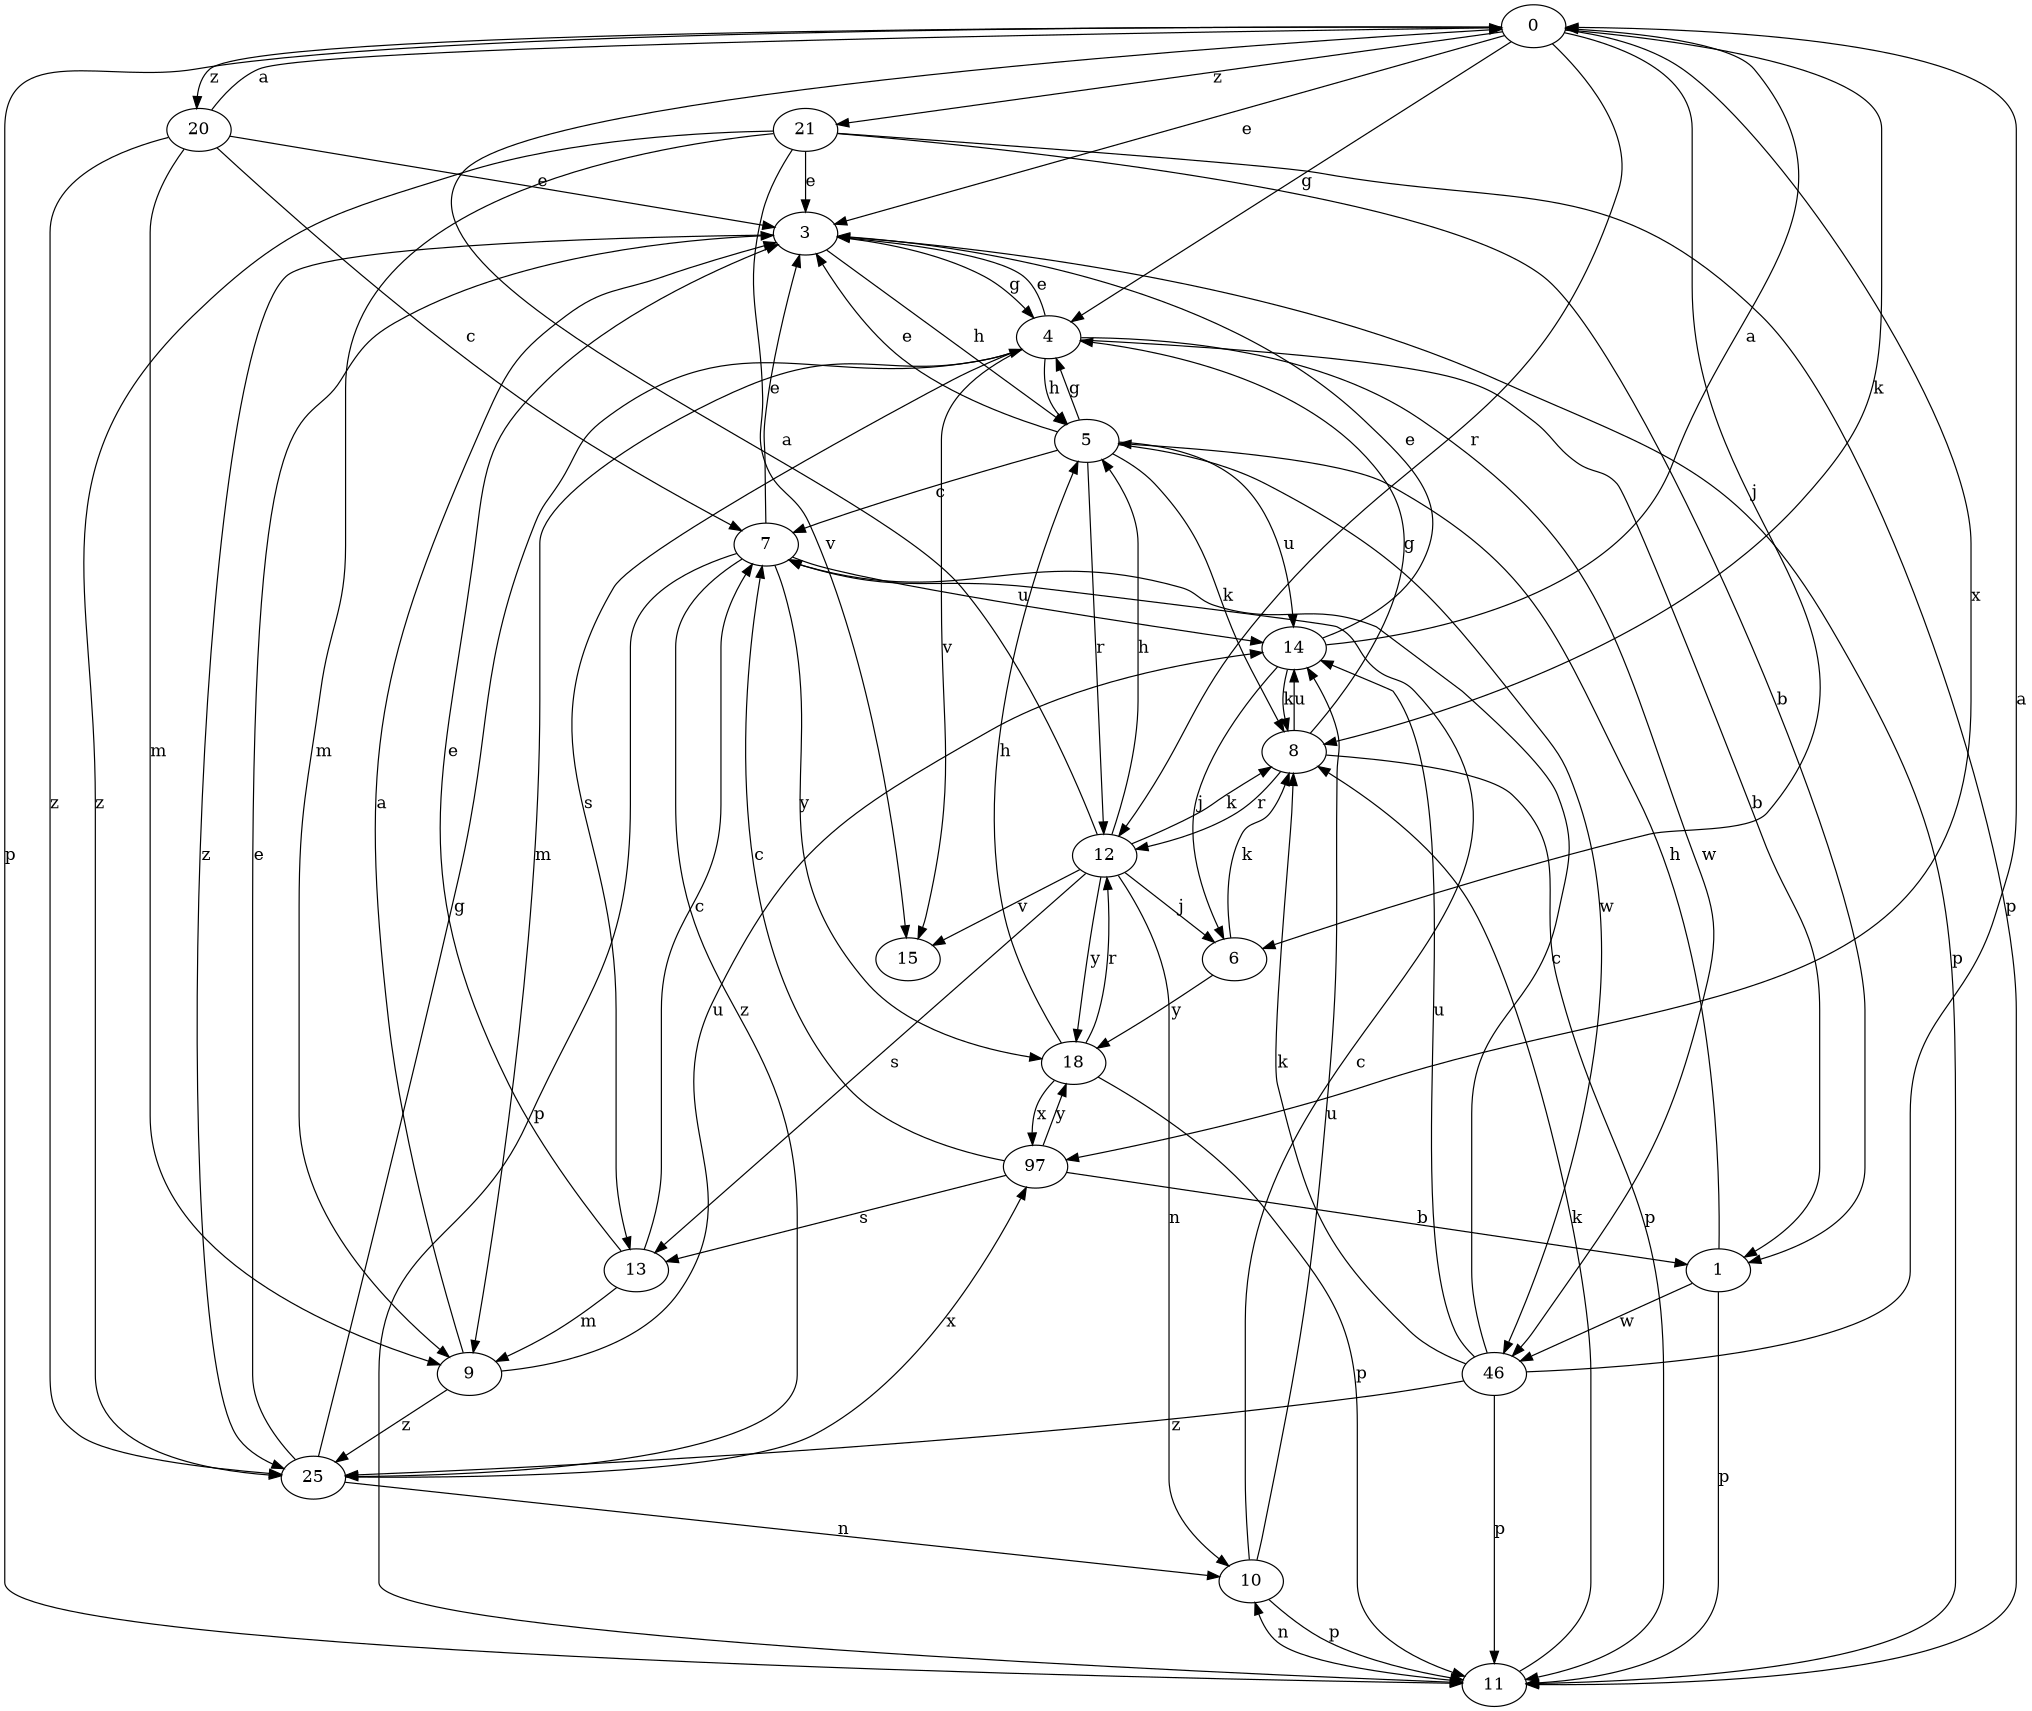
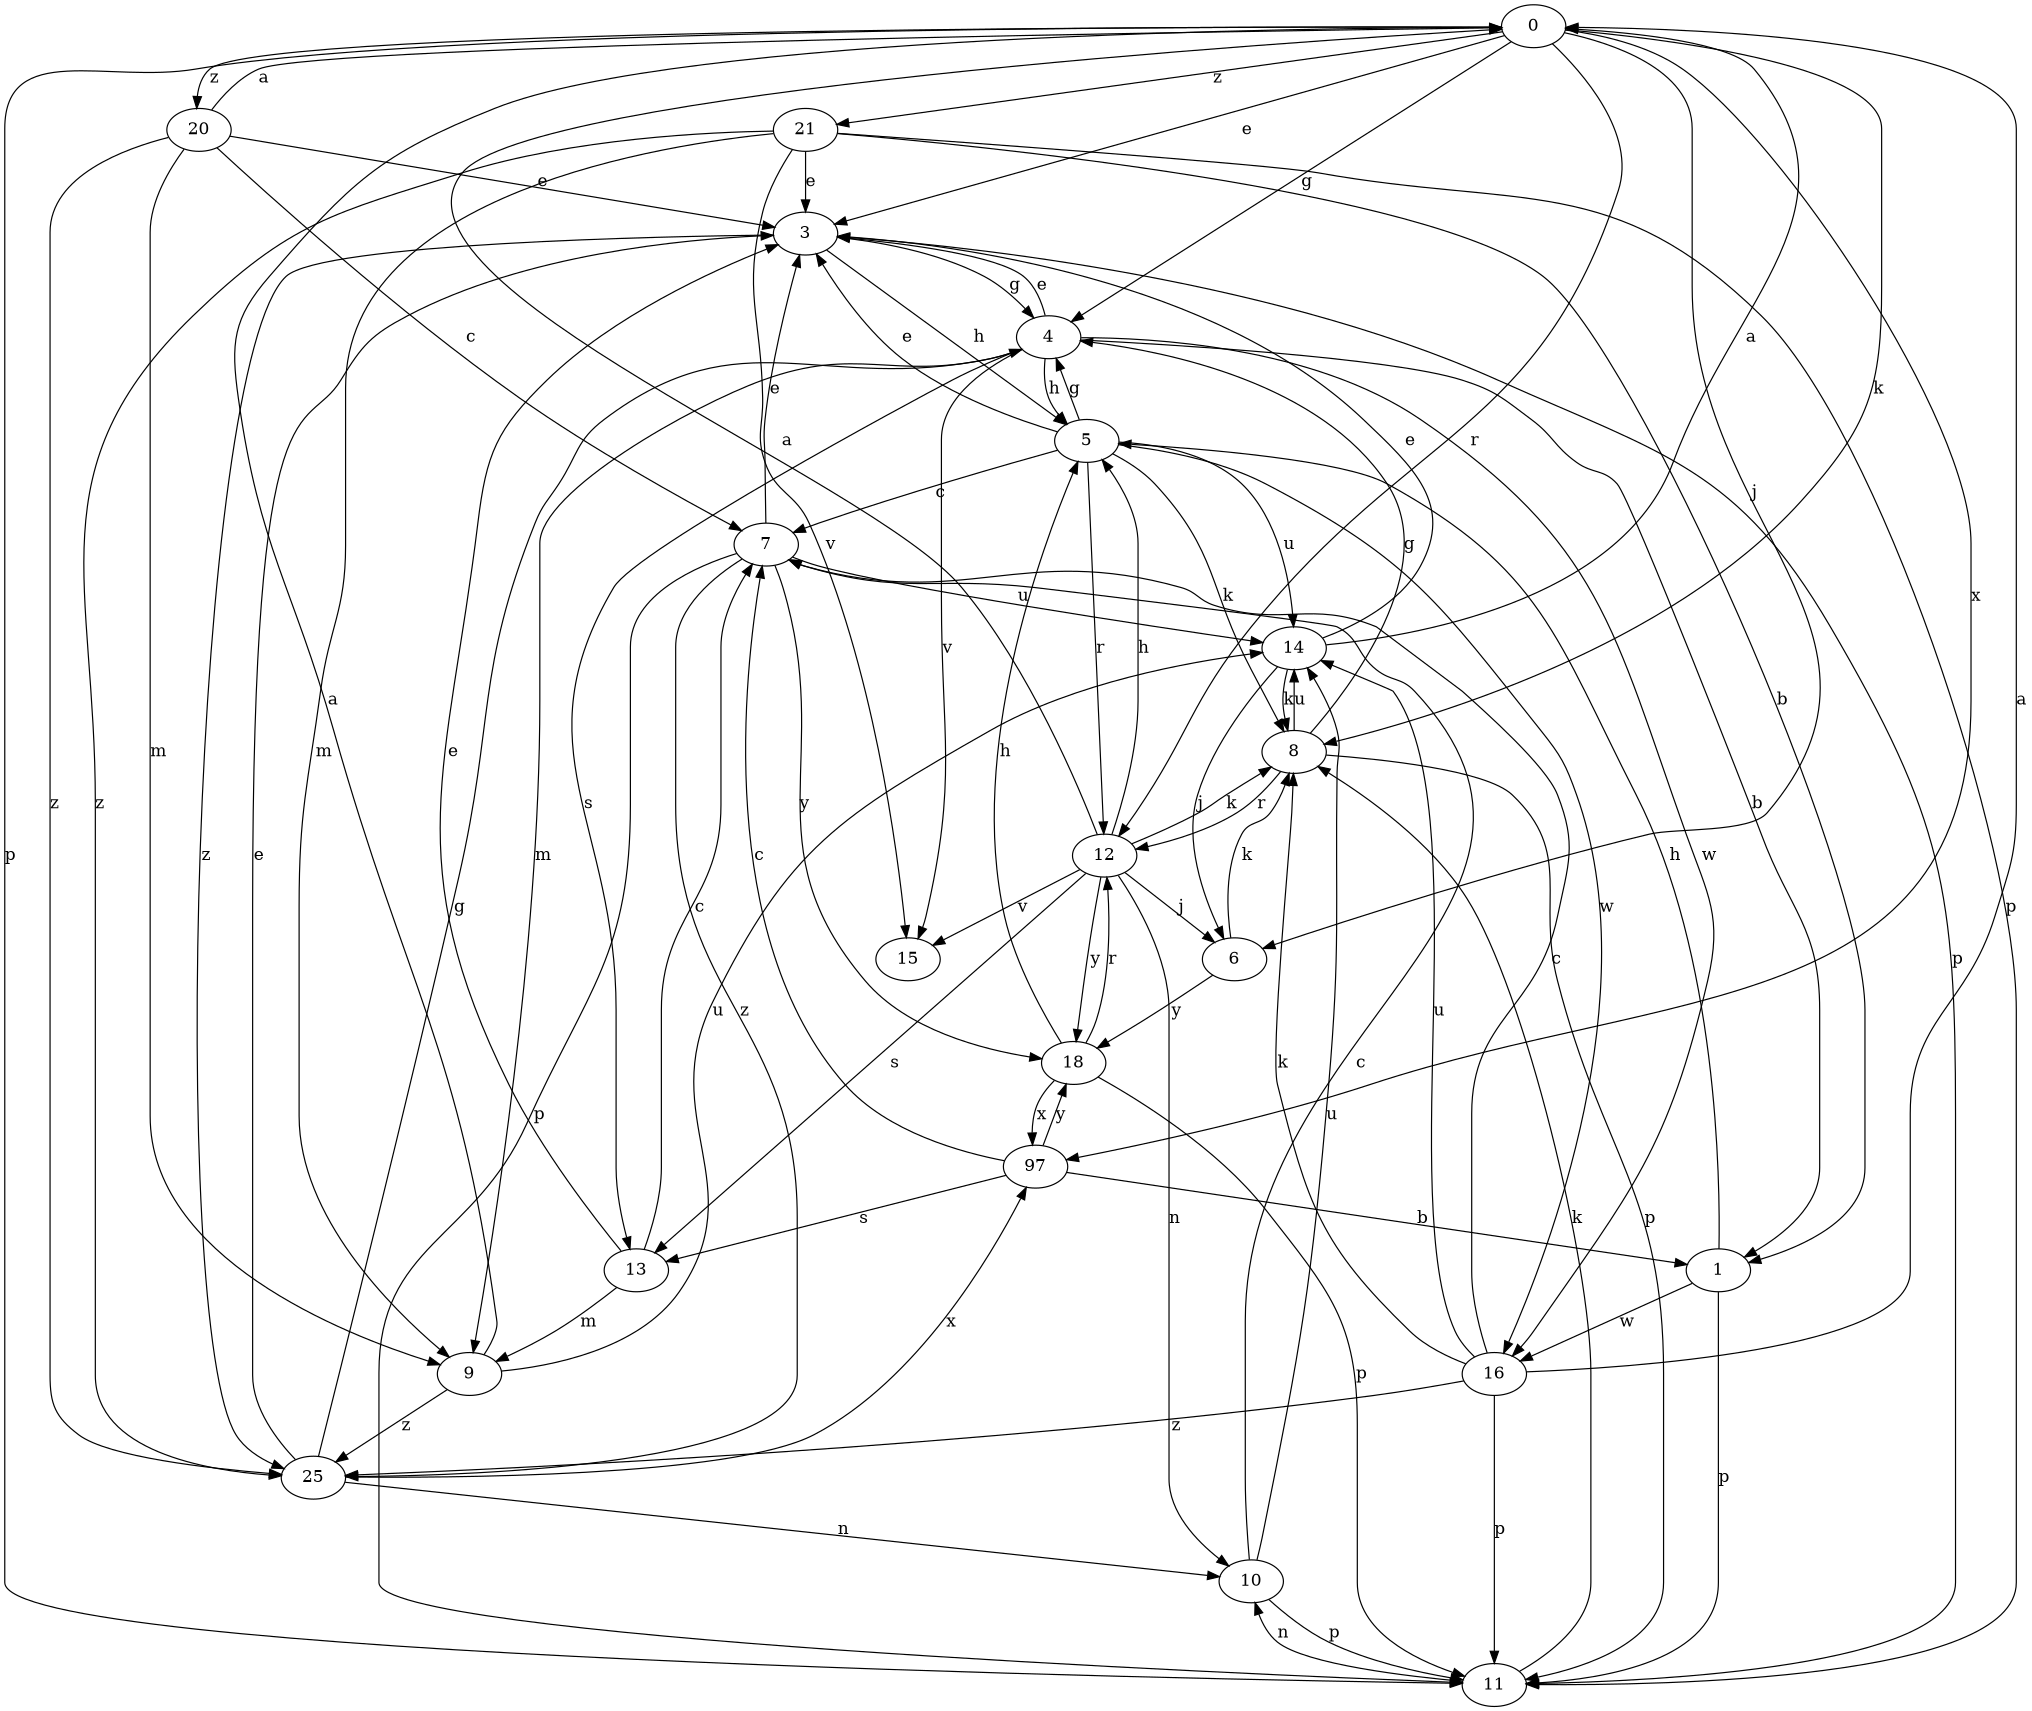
  strict digraph {
    0
    3
    4
    6
    8
    11
    12
    n8 [label=97]
    20
    21
    5
    25
    1
-   16 [label=46]
+   16
    9
    13
    15
    18
    14
    10
    n21 [label=7]
    0 -> 3 [label=e]
    0 -> 4 [label=g]
    0 -> 6 [label=j]
    0 -> 8 [label=k]
    0 -> 11 [label=p]
    0 -> 12 [label=r]
    0 -> n8 [label=x]
    0 -> 20 [label=z]
    0 -> 21 [label=z]
    3 -> 4 [label=g]
    3 -> 11 [label=p]
    3 -> 5 [label=h]
    3 -> 25 [label=z]
    4 -> 3 [label=e]
    4 -> 5 [label=h]
    4 -> 1 [label=b]
    4 -> 16 [label=w]
    4 -> 9 [label=m]
    4 -> 13 [label=s]
    4 -> 15 [label=v]
    6 -> 8 [label=k]
    6 -> 18 [label=y]
    8 -> 4 [label=g]
    8 -> 11 [label=p]
    8 -> 12 [label=r]
    8 -> 14 [label=u]
    11 -> 8 [label=k]
    11 -> 10 [label=n]
    12 -> 0 [label=a]
    12 -> 6 [label=j]
    12 -> 8 [label=k]
    12 -> 5 [label=h]
    12 -> 13 [label=s]
    12 -> 15 [label=v]
    12 -> 18 [label=y]
    12 -> 10 [label=n]
    n8 -> 1 [label=b]
    n8 -> 13 [label=s]
    n8 -> 18 [label=y]
    n8 -> n21 [label=c]
    20 -> 0 [label=a]
    20 -> 3 [label=e]
    20 -> 25 [label=z]
    20 -> 9 [label=m]
    20 -> n21 [label=c]
    21 -> 3 [label=e]
    21 -> 11 [label=p]
    21 -> 25 [label=z]
    21 -> 1 [label=b]
    21 -> 9 [label=m]
    21 -> 15 [label=v]
    5 -> 3 [label=e]
    5 -> 4 [label=g]
    5 -> 8 [label=k]
    5 -> 12 [label=r]
    5 -> 16 [label=w]
    5 -> 14 [label=u]
    5 -> n21 [label=c]
    25 -> 3 [label=e]
    25 -> 4 [label=g]
    25 -> n8 [label=x]
    25 -> 10 [label=n]
    1 -> 11 [label=p]
    1 -> 5 [label=h]
    1 -> 16 [label=w]
    16 -> 0 [label=a]
    16 -> 8 [label=k]
    16 -> 11 [label=p]
    16 -> 25 [label=z]
    16 -> 14 [label=u]
    16 -> n21 [label=c]
-   9 -> 3 [label=a]
+   9 -> 0 [label=a]
    9 -> 25 [label=z]
    9 -> 14 [label=u]
    13 -> 3 [label=e]
    13 -> 9 [label=m]
    13 -> n21 [label=c]
    18 -> 11 [label=p]
    18 -> 12 [label=r]
    18 -> n8 [label=x]
    18 -> 5 [label=h]
    14 -> 0 [label=a]
    14 -> 3 [label=e]
    14 -> 6 [label=j]
    14 -> 8 [label=k]
    10 -> 11 [label=p]
    10 -> 14 [label=u]
    10 -> n21 [label=c]
    n21 -> 3 [label=e]
    n21 -> 11 [label=p]
    n21 -> 25 [label=z]
    n21 -> 18 [label=y]
    n21 -> 14 [label=u]
  }
